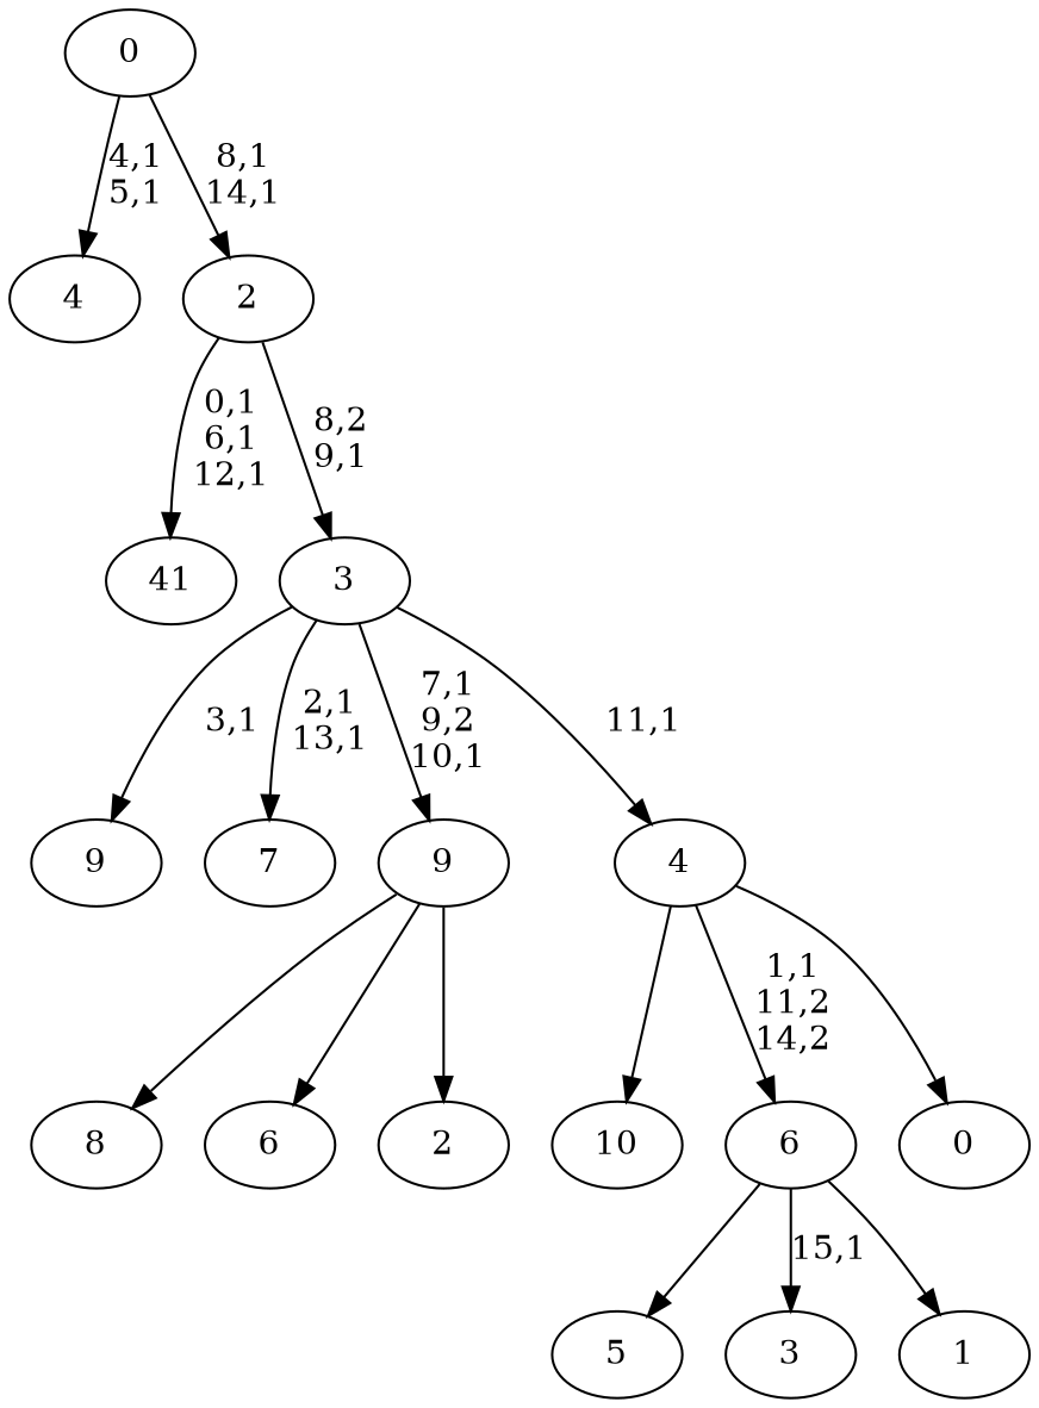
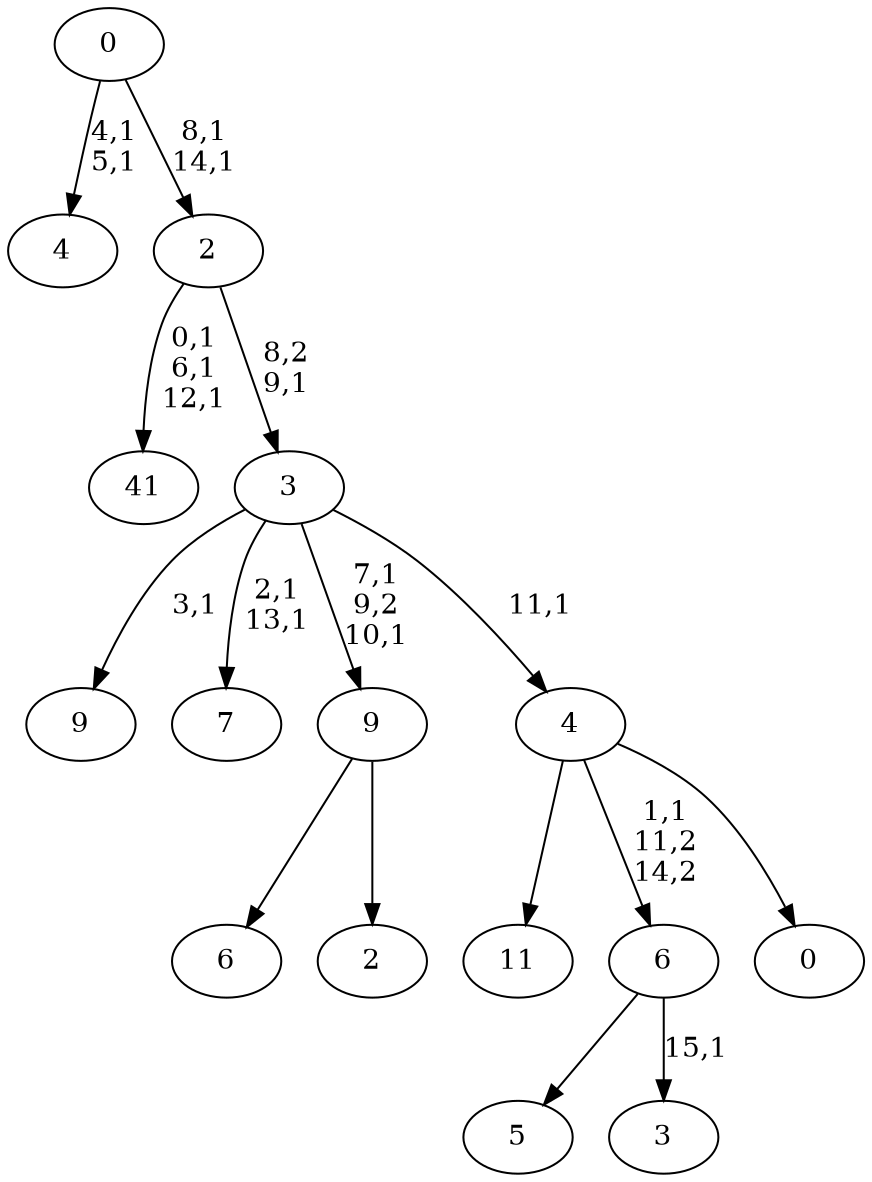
  digraph {
    n1 [label=41]
-   n2 [label=10]
+   n2 [label=11]
    n3 [label=9]
-   n4 [label=8]
    n5 [label=7]
    n6 [label=6]
    n7 [label=5]
    n8 [label=4]
    n9 [label=3]
    n10 [label=2]
    9
-   n12 [label=1]
    6
    n14 [label=0]
    4
    3
    2
    0
-   9 -> n4
    9 -> n6
    9 -> n10
    6 -> n7
    6 -> n9 [label="15,1"]
-   6 -> n12
    4 -> n2
    4 -> 6 [label="1,1\n11,2\n14,2"]
    4 -> n14
    3 -> n3 [label="3,1"]
    3 -> n5 [label="2,1\n13,1"]
    3 -> 9 [label="7,1\n9,2\n10,1"]
    3 -> 4 [label="11,1"]
    2 -> n1 [label="0,1\n6,1\n12,1"]
    2 -> 3 [label="8,2\n9,1"]
    0 -> n8 [label="4,1\n5,1"]
    0 -> 2 [label="8,1\n14,1"]
  }
